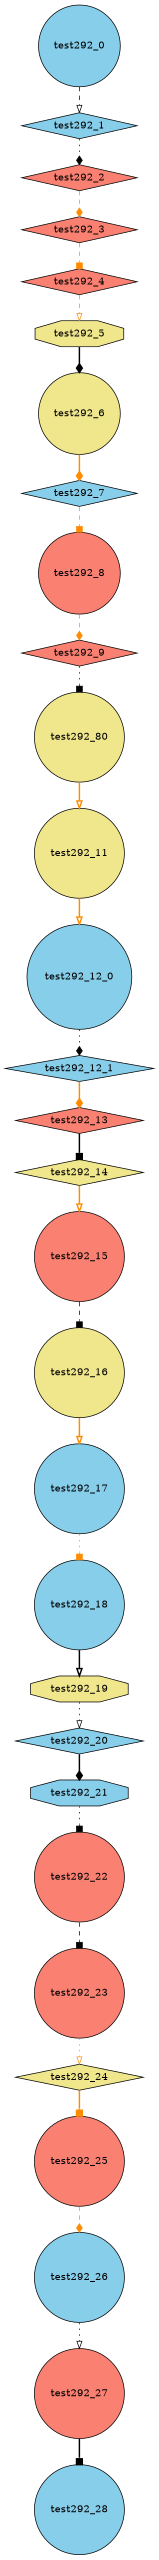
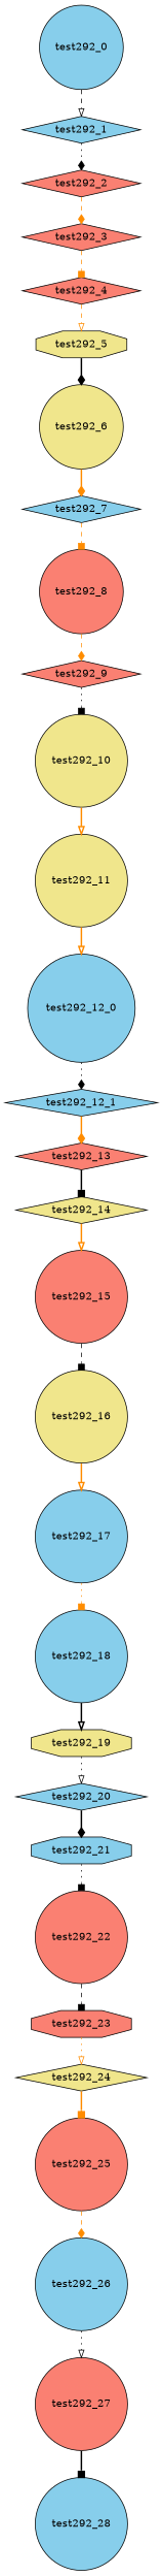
  digraph {
    node [fillcolor=skyblue shape=circle style=filled]
    edge [arrowhead=onormal color=darkorange style=bold]
    test292_0
    test292_1 [shape=diamond]
    test292_2 [fillcolor=salmon shape=diamond]
    test292_3 [fillcolor=salmon shape=diamond]
    test292_4 [fillcolor=salmon shape=diamond]
    test292_5 [fillcolor=khaki shape=octagon]
    test292_6 [fillcolor=khaki]
    test292_7 [shape=diamond]
    test292_8 [fillcolor=salmon]
    test292_9 [fillcolor=salmon shape=diamond]
-   test292_10 [fillcolor=khaki label=test292_80]
+   test292_10 [fillcolor=khaki]
    test292_11 [fillcolor=khaki]
    test292_12_0
    test292_12_1 [shape=diamond]
    test292_13 [fillcolor=salmon shape=diamond]
    test292_14 [fillcolor=khaki shape=diamond]
    test292_15 [fillcolor=salmon]
    test292_16 [fillcolor=khaki]
    test292_17
    test292_18
    test292_19 [fillcolor=khaki shape=octagon]
    test292_20 [shape=diamond]
    test292_21 [shape=octagon]
    test292_22 [fillcolor=salmon]
-   test292_23 [fillcolor=salmon]
+   test292_23 [fillcolor=salmon shape=octagon]
    test292_24 [fillcolor=khaki shape=diamond]
    test292_25 [fillcolor=salmon]
    test292_26
    test292_27 [fillcolor=salmon]
    test292_28
    test292_0 -> test292_1 [color=black style=dashed]
    test292_1 -> test292_2 [arrowhead=diamond color=black style=dotted]
    test292_2 -> test292_3 [arrowhead=diamond style=dashed]
    test292_3 -> test292_4 [arrowhead=box style=dashed]
    test292_4 -> test292_5 [style=dashed]
    test292_5 -> test292_6 [arrowhead=diamond color=black]
    test292_6 -> test292_7 [arrowhead=diamond]
    test292_7 -> test292_8 [arrowhead=box style=dashed]
    test292_8 -> test292_9 [arrowhead=diamond style=dashed]
    test292_9 -> test292_10 [arrowhead=box color=black style=dotted]
    test292_10 -> test292_11
    test292_11 -> test292_12_0
    test292_12_0 -> test292_12_1 [arrowhead=diamond color=black style=dotted]
    test292_12_1 -> test292_13 [arrowhead=diamond]
    test292_13 -> test292_14 [arrowhead=box color=black]
    test292_14 -> test292_15
    test292_15 -> test292_16 [arrowhead=box color=black style=dashed]
    test292_16 -> test292_17
    test292_17 -> test292_18 [arrowhead=box style=dotted]
    test292_18 -> test292_19 [color=black]
    test292_19 -> test292_20 [color=black style=dotted]
    test292_20 -> test292_21 [arrowhead=diamond color=black]
    test292_21 -> test292_22 [arrowhead=box color=black style=dotted]
    test292_22 -> test292_23 [arrowhead=box color=black style=dashed]
    test292_23 -> test292_24 [style=dotted]
    test292_24 -> test292_25 [arrowhead=box]
    test292_25 -> test292_26 [arrowhead=diamond style=dashed]
    test292_26 -> test292_27 [color=black style=dotted]
    test292_27 -> test292_28 [arrowhead=box color=black]
  }
